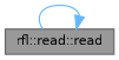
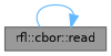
  digraph {
    rankdir=LR
-   n1 [color=gray40 fillcolor=grey60 fontcolor=black fontname=Helvetica fontsize=10 height=0.2 label="rfl::read::read" shape=box style=filled width=0.4]
+   n1 [color=gray40 fillcolor=grey60 fontcolor=black fontname=Helvetica fontsize=10 height=0.2 label="rfl::cbor::read" shape=box style=filled width=0.4]
    n1 -> n1 [color=steelblue1 fontname=Helvetica fontsize=10 labelfontname=Helvetica labelfontsize=10 style=solid]
  }
